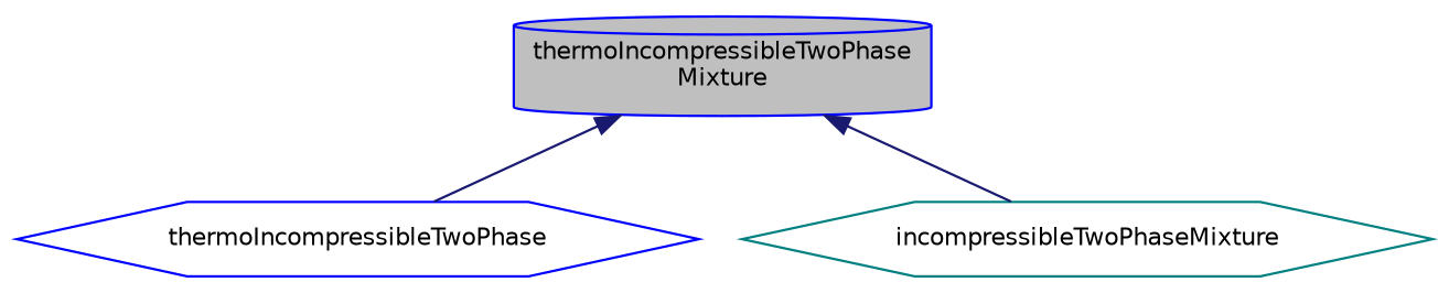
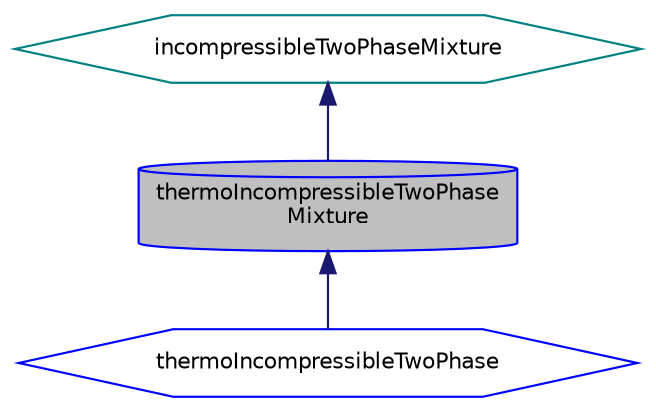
  digraph {
    node [color=blue fontname=Helvetica fontsize=10 shape=hexagon]
    edge [color=midnightblue dir=back fontname=Helvetica fontsize=10 labelfontname=Helvetica labelfontsize=10 style=solid]
    n1 [fillcolor=grey75 fontcolor=black height=0.2 label="thermoIncompressibleTwoPhase\lMixture" shape=cylinder style=filled width=0.4]
    n2 [height=0.2 label=thermoIncompressibleTwoPhase width=0.4]
    n3 [color=teal height=0.2 label=incompressibleTwoPhaseMixture width=0.4]
    n1 -> n2
-   n1 -> n3
+   n3 -> n1
  }
